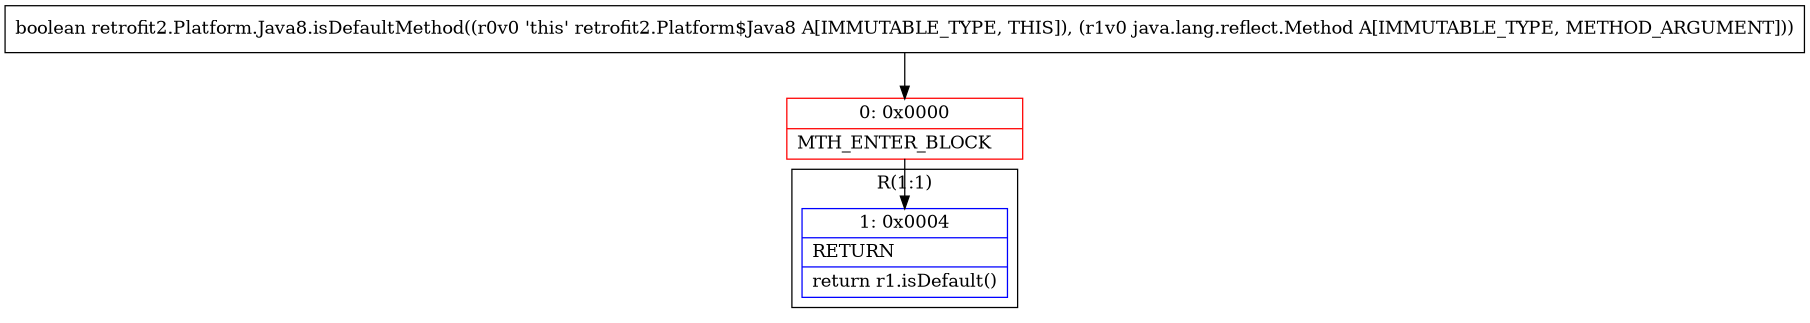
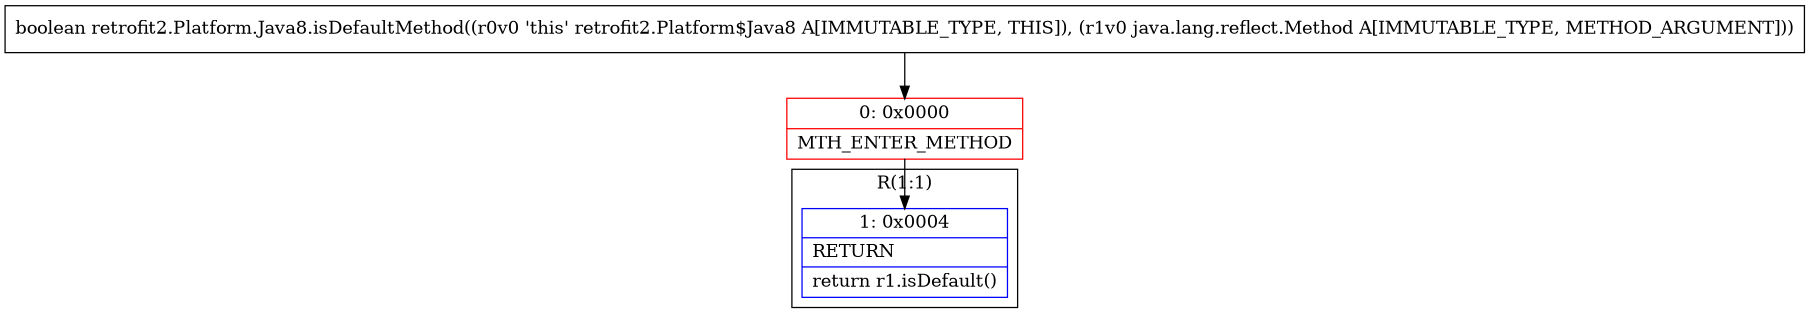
  digraph {
    node [shape=record]
    n1 [color=blue label="{1\:\ 0x0004|RETURN\l|return r1.isDefault()\l}"]
-   n2 [color=red label="{0\:\ 0x0000|MTH_ENTER_BLOCK\l}"]
+   n2 [color=red label="{0\:\ 0x0000|MTH_ENTER_METHOD\l}"]
    n3 [label="{boolean retrofit2.Platform.Java8.isDefaultMethod((r0v0 'this' retrofit2.Platform$Java8 A[IMMUTABLE_TYPE, THIS]), (r1v0 java.lang.reflect.Method A[IMMUTABLE_TYPE, METHOD_ARGUMENT])) }"]
    subgraph cluster_1 {
      label="R(1:1)"
      n1
    }
    n2 -> n1
    n3 -> n2
  }
